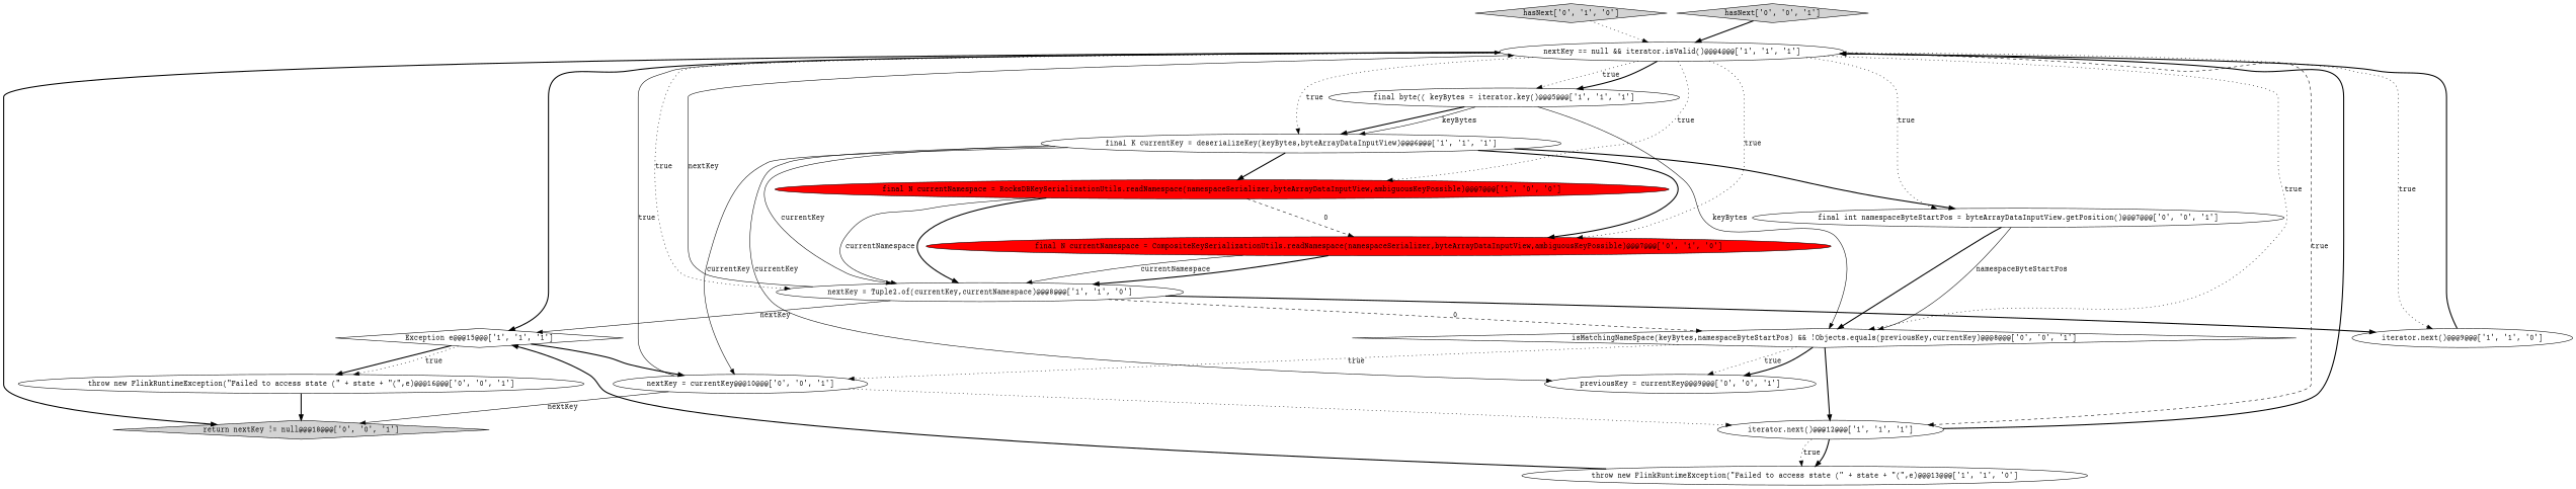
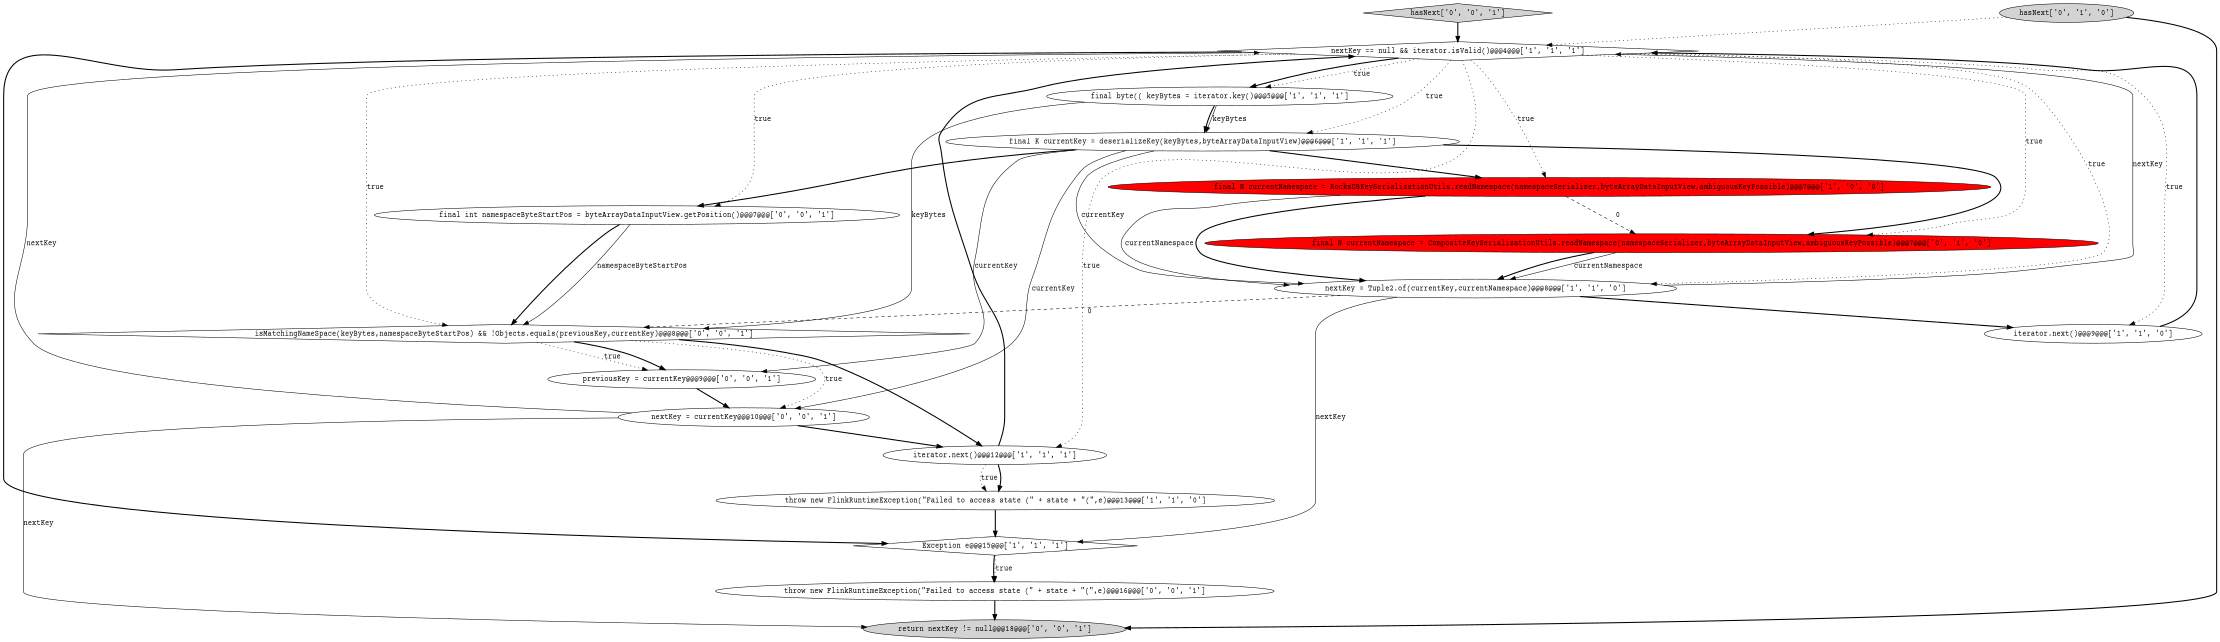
  digraph {
    fontname="Courier Prime"
    node [fillcolor=white fontname="Courier Prime" shape=ellipse style=filled]
    edge [fontname="Courier Prime" style=bold]
-   n1 [label="nextKey == null && iterator.isValid()@@@4@@@['1', '1', '1']"]
+   n1 [label="nextKey == null && iterator.isValid()@@@4@@@['1', '1', '1']" shape=diamond]
    n2 [label="Exception e@@@15@@@['1', '1', '1']" shape=diamond]
    n3 [label="iterator.next()@@@9@@@['1', '1', '0']"]
    n4 [fillcolor=red label="final N currentNamespace = RocksDBKeySerializationUtils.readNamespace(namespaceSerializer,byteArrayDataInputView,ambiguousKeyPossible)@@@7@@@['1', '0', '0']"]
-   n5 [fillcolor=lightgray label="return nextKey != null@@@18@@@['0', '0', '1']" shape=diamond]
+   n5 [fillcolor=lightgray label="return nextKey != null@@@18@@@['0', '0', '1']"]
    n6 [label="final K currentKey = deserializeKey(keyBytes,byteArrayDataInputView)@@@6@@@['1', '1', '1']"]
    n7 [fillcolor=red label="final N currentNamespace = CompositeKeySerializationUtils.readNamespace(namespaceSerializer,byteArrayDataInputView,ambiguousKeyPossible)@@@7@@@['0', '1', '0']"]
    n8 [label="iterator.next()@@@12@@@['1', '1', '1']"]
    n9 [label="final int namespaceByteStartPos = byteArrayDataInputView.getPosition()@@@7@@@['0', '0', '1']"]
    n10 [label="nextKey = Tuple2.of(currentKey,currentNamespace)@@@8@@@['1', '1', '0']"]
    n11 [label="isMatchingNameSpace(keyBytes,namespaceByteStartPos) && !Objects.equals(previousKey,currentKey)@@@8@@@['0', '0', '1']" shape=diamond]
    n12 [label="final byte(( keyBytes = iterator.key()@@@5@@@['1', '1', '1']"]
    n13 [label="throw new FlinkRuntimeException(\"Failed to access state (\" + state + \"(\",e)@@@16@@@['0', '0', '1']"]
    n14 [label="previousKey = currentKey@@@9@@@['0', '0', '1']"]
    n15 [label="nextKey = currentKey@@@10@@@['0', '0', '1']"]
    n16 [label="throw new FlinkRuntimeException(\"Failed to access state (\" + state + \"(\",e)@@@13@@@['1', '1', '0']"]
-   n17 [fillcolor=lightgray label="hasNext['0', '1', '0']" shape=diamond]
+   n17 [fillcolor=lightgray label="hasNext['0', '1', '0']"]
    n18 [fillcolor=lightgray label="hasNext['0', '0', '1']" shape=diamond]
    n1 -> n2
    n1 -> n3 [label=true style=dotted]
    n1 -> n4 [label=true style=dotted]
-   n1 -> n5
+   n17 -> n5
    n1 -> n6 [label=true style=dotted]
    n1 -> n7 [label=true style=dotted]
-   n1 -> n8 [label=true style=dashed]
+   n1 -> n8 [label=true style=dotted]
    n1 -> n9 [label=true style=dotted]
    n1 -> n10 [label=true style=dotted]
    n1 -> n11 [label=true style=dotted]
    n1 -> n12 [label=true style=dotted]
    n1 -> n12
    n2 -> n13
    n2 -> n13 [label=true style=dotted]
    n3 -> n1
    n4 -> n7 [label=0 style=dashed]
    n4 -> n10
    n4 -> n10 [label=currentNamespace style=solid]
    n6 -> n4
    n6 -> n7
    n6 -> n9
    n6 -> n10 [label=currentKey style=solid]
    n6 -> n14 [label=currentKey style=solid]
    n6 -> n15 [label=currentKey style=solid]
    n7 -> n10 [label=currentNamespace style=solid]
    n7 -> n10
    n8 -> n1
    n8 -> n16
    n8 -> n16 [label=true style=dotted]
    n9 -> n11 [label=namespaceByteStartPos style=solid]
    n9 -> n11
    n10 -> n1 [label=nextKey style=solid]
    n10 -> n2 [label=nextKey style=solid]
    n10 -> n3
    n10 -> n11 [label=0 style=dashed]
    n11 -> n8
    n11 -> n14 [label=true style=dotted]
    n11 -> n14
    n11 -> n15 [label=true style=dotted]
    n12 -> n6
    n12 -> n6 [label=keyBytes style=solid]
    n12 -> n11 [label=keyBytes style=solid]
    n13 -> n5
-   n2 -> n15
-   n15 -> n1 [label=true style=solid]
+   n14 -> n15
+   n15 -> n1 [label=nextKey style=solid]
    n15 -> n5 [label=nextKey style=solid]
-   n15 -> n8 [style=dotted]
+   n15 -> n8
    n16 -> n2
    n17 -> n1 [style=dotted]
    n18 -> n1
  }
